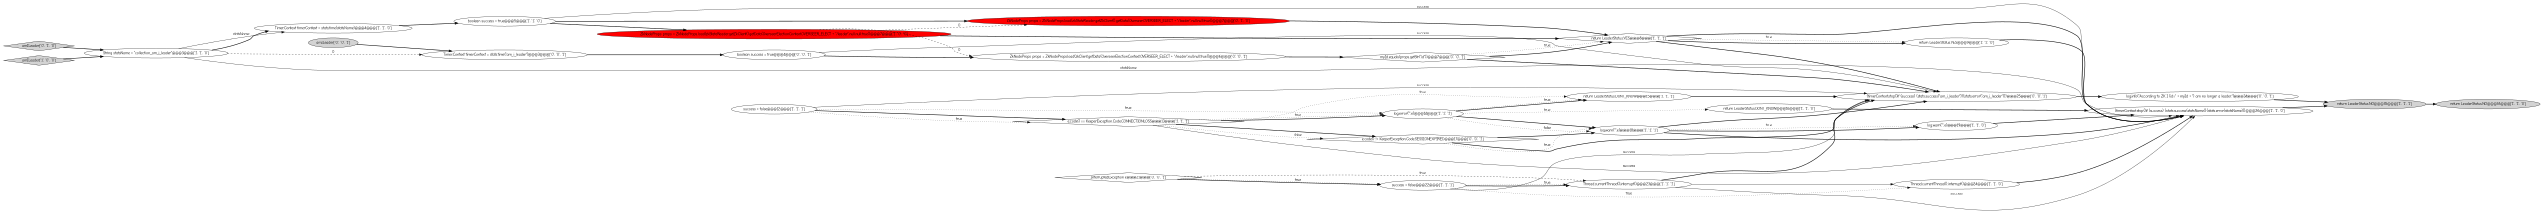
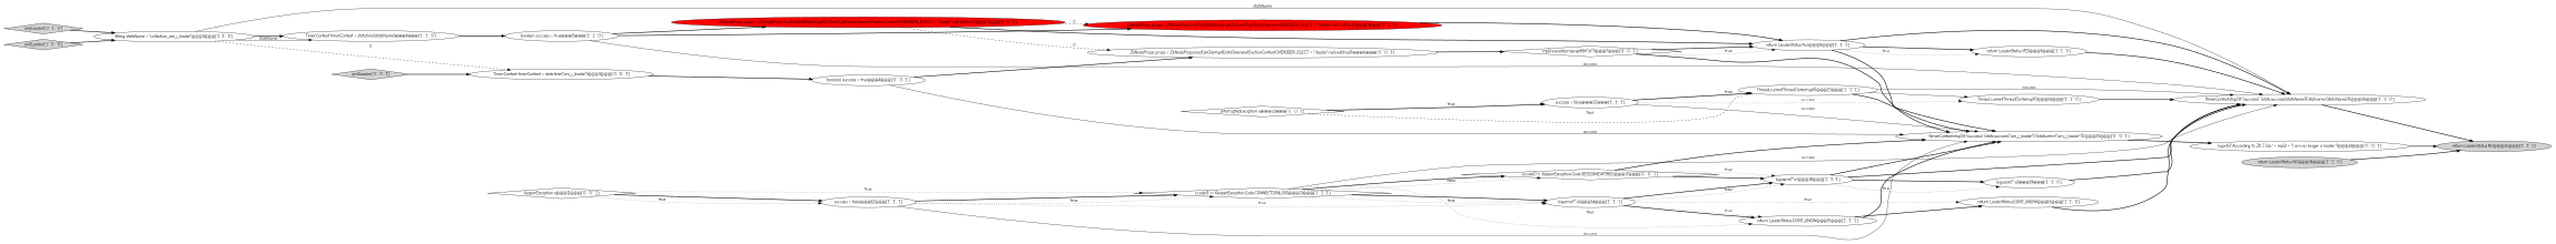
  digraph {
    fontname="Comic Neue"
    rankdir=LR
    node [fillcolor=white fontname="Comic Neue" shape=ellipse style=filled]
    edge [fontname="Comic Neue" style=bold]
    n1 [label="myId.equals(props.getStr(\"id\"))@@@7@@@['0', '0', '1']" shape=diamond]
    n2 [label="{timerContext.stop()if (success) {stats.success(\"am_i_leader\")}{stats.error(\"am_i_leader\")}}@@@25@@@['0', '0', '1']"]
-   n3 [label="return LeaderStatus.YES@@@8@@@['1', '1', '1']" shape=diamond]
+   n3 [label="return LeaderStatus.YES@@@8@@@['1', '1', '1']"]
    n4 [label="log.info(\"According to ZK I (id=\" + myId + \") am no longer a leader.\")@@@34@@@['0', '0', '1']"]
    n5 [label="{timerContext.stop()if (success) {stats.success(statsName)}{stats.error(statsName)}}@@@26@@@['1', '1', '0']"]
    n6 [label="return LeaderStatus.YES@@@9@@@['1', '1', '0']"]
    n7 [label="boolean success = true@@@4@@@['0', '0', '1']"]
    n8 [label="ZkNodeProps props = ZkNodeProps.load(zkClient.getData(OverseerElectionContext.OVERSEER_ELECT + \"/leader\",null,null,true))@@@6@@@['0', '0', '1']"]
    n9 [label="log.error(\"\",e)@@@14@@@['1', '1', '1']"]
    n10 [label="return LeaderStatus.DONT_KNOW@@@15@@@['1', '1', '1']"]
    n11 [label="log.warn(\"\",e)@@@18@@@['1', '1', '1']"]
    n12 [label="return LeaderStatus.DONT_KNOW@@@16@@@['1', '1', '0']"]
    n13 [label="log.warn(\"\",e)@@@19@@@['1', '1', '0']"]
    n14 [fillcolor=lightgray label="return LeaderStatus.NO@@@35@@@['1', '1', '1']"]
    n15 [fillcolor=lightgray label="return LeaderStatus.NO@@@36@@@['1', '1', '0']"]
    n16 [fillcolor=lightgray label="amILeader['0', '1', '0']" shape=diamond]
    n17 [label="String statsName = \"collection_am_i_leader\"@@@3@@@['1', '1', '0']"]
    n18 [label="Timer.Context timerContext = stats.time(\"am_i_leader\")@@@3@@@['0', '0', '1']"]
    n19 [label="Timer.Context timerContext = stats.time(statsName)@@@4@@@['1', '1', '0']"]
-   n20 [fillcolor=lightgray label="amILeader['0', '0', '1']"]
+   n20 [fillcolor=lightgray label="amILeader['0', '0', '1']" shape=diamond]
+   n21 [label="KeeperException e@@@11@@@['0', '0', '1']" shape=diamond]
    n22 [label="e.code() == KeeperException.Code.CONNECTIONLOSS@@@13@@@['1', '1', '1']" shape=diamond]
    n23 [label="success = false@@@12@@@['1', '1', '1']"]
    n24 [label="e.code() != KeeperException.Code.SESSIONEXPIRED@@@17@@@['0', '0', '1']" shape=diamond]
    n25 [label="success = false@@@22@@@['1', '1', '1']"]
    n26 [label="Thread.currentThread().interrupt()@@@23@@@['1', '1', '1']"]
    n27 [label="Thread.currentThread().interrupt()@@@24@@@['1', '1', '0']"]
    n28 [label="InterruptedException e@@@21@@@['0', '0', '1']" shape=diamond]
    n29 [label="boolean success = true@@@5@@@['1', '1', '0']"]
    n30 [fillcolor=red label="ZkNodeProps props = ZkNodeProps.load(zkStateReader.getZkClient().getData(OverseerElectionContext.OVERSEER_ELECT + \"/leader\",null,null,true))@@@7@@@['1', '0', '0']"]
    n31 [fillcolor=red label="ZkNodeProps props = ZkNodeProps.load(zkStateReader.getZkClient().getData(Overseer.OVERSEER_ELECT + \"/leader\",null,null,true))@@@7@@@['0', '1', '0']"]
    n32 [fillcolor=lightgray label="amILeader['1', '0', '0']" shape=diamond]
    n1 -> n2
    n1 -> n3
    n1 -> n3 [label=true style=dotted]
    n2 -> n4
    n3 -> n2
    n3 -> n5
    n3 -> n6 [label=true style=dotted]
    n3 -> n6
    n4 -> n14
    n5 -> n14
    n6 -> n5
    n7 -> n2 [label=success style=solid]
    n7 -> n8
    n8 -> n1
    n9 -> n10 [label=true style=dotted]
    n9 -> n10
    n9 -> n11 [label=false style=dotted]
    n9 -> n11
    n9 -> n12 [label=true style=dotted]
    n10 -> n2
+   n10 -> n12
    n11 -> n2
    n11 -> n5
    n11 -> n13 [label=true style=dotted]
    n11 -> n13
    n12 -> n5
    n13 -> n5
-   n14 -> n15
+   n15 -> n14
    n16 -> n17
    n17 -> n5 [label=statsName style=solid]
    n17 -> n18 [label=0 style=dashed]
    n17 -> n19 [label=statsName style=solid]
    n17 -> n19
    n18 -> n7
    n19 -> n29
    n20 -> n18
+   n21 -> n22 [label=true style=dotted]
+   n21 -> n23
+   n21 -> n23 [label=true style=dotted]
    n22 -> n5 [label=success style=solid]
    n22 -> n9
    n22 -> n9 [label=true style=dotted]
    n22 -> n10 [label=true style=dotted]
    n22 -> n24 [label=false style=dotted]
    n22 -> n24
    n23 -> n2 [label=success style=solid]
    n23 -> n9 [label=true style=dotted]
    n23 -> n22
    n23 -> n22 [label=true style=dotted]
    n24 -> n2
    n24 -> n11 [label=true style=dotted]
    n24 -> n11
    n25 -> n2 [label=success style=solid]
    n25 -> n26 [label=true style=dotted]
    n25 -> n26
-   n25 -> n27 [label=true style=dotted]
+   n25 -> n27 [label=success style=dotted]
    n26 -> n2
    n26 -> n5 [label=success style=solid]
    n26 -> n27 [style=solid]
    n27 -> n5
    n28 -> n25 [label=true style=dotted]
    n28 -> n25
    n28 -> n26 [label=true style=dashed]
    n29 -> n5 [label=success style=solid]
    n29 -> n30
    n29 -> n31
    n30 -> n3
    n30 -> n8 [label=0 style=dashed]
    n30 -> n31 [label=0 style=dashed]
    n31 -> n3
    n32 -> n17
  }
